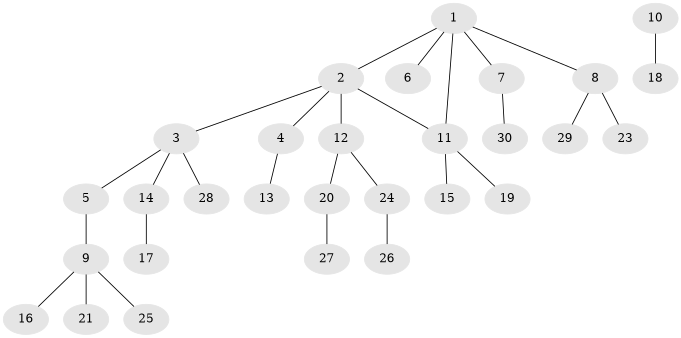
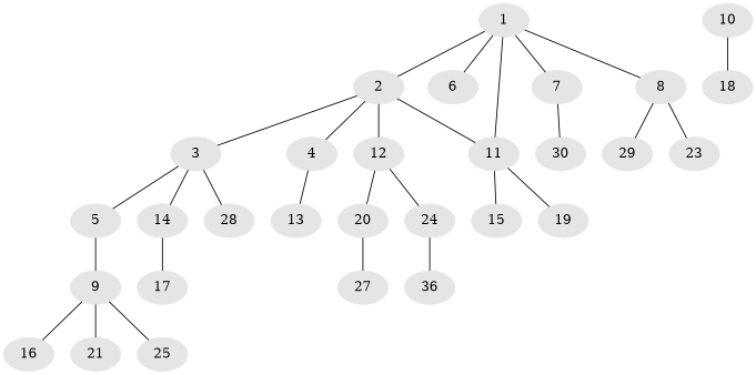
  graph {
    node [color=gray90 style=filled]
    edge [weight=1.0]
    1
    2
    6
    7
    8
    11
    3
    4
    12
    30
    23
    29
    15
    19
    5
    14
    28
    13
    20
    24
    9
    10
    18
    17
    16
    21
    25
    27
-   26
+   26 [label=36]
    1 -- 2
    1 -- 6
    1 -- 7
    1 -- 8
    1 -- 11
    2 -- 11
    2 -- 3
    2 -- 4
    2 -- 12 [weight=3.0]
    7 -- 30
    8 -- 23 [weight=2.0]
    8 -- 29
    11 -- 15
    11 -- 19
    3 -- 5
    3 -- 14
    3 -- 28
    4 -- 13
    12 -- 20
    12 -- 24
    5 -- 9
    14 -- 17 [weight=4.0]
    20 -- 27
    24 -- 26
    9 -- 16
    9 -- 21
    9 -- 25
    10 -- 18
  }
